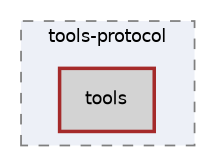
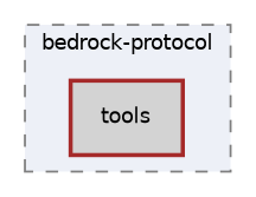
  digraph {
    compound=true
    n1 [color=brown fillcolor=lightgrey fontname=Helvetica fontsize=10 label=tools shape=box style="filled,bold,"]
    subgraph cluster_1 {
      bgcolor="#edf0f7"
      fontname=Helvetica
      fontsize=10
-     label="tools-protocol"
+     label="bedrock-protocol"
      pencolor=grey50
      style="filled,dashed,"
      n1
    }
  }
